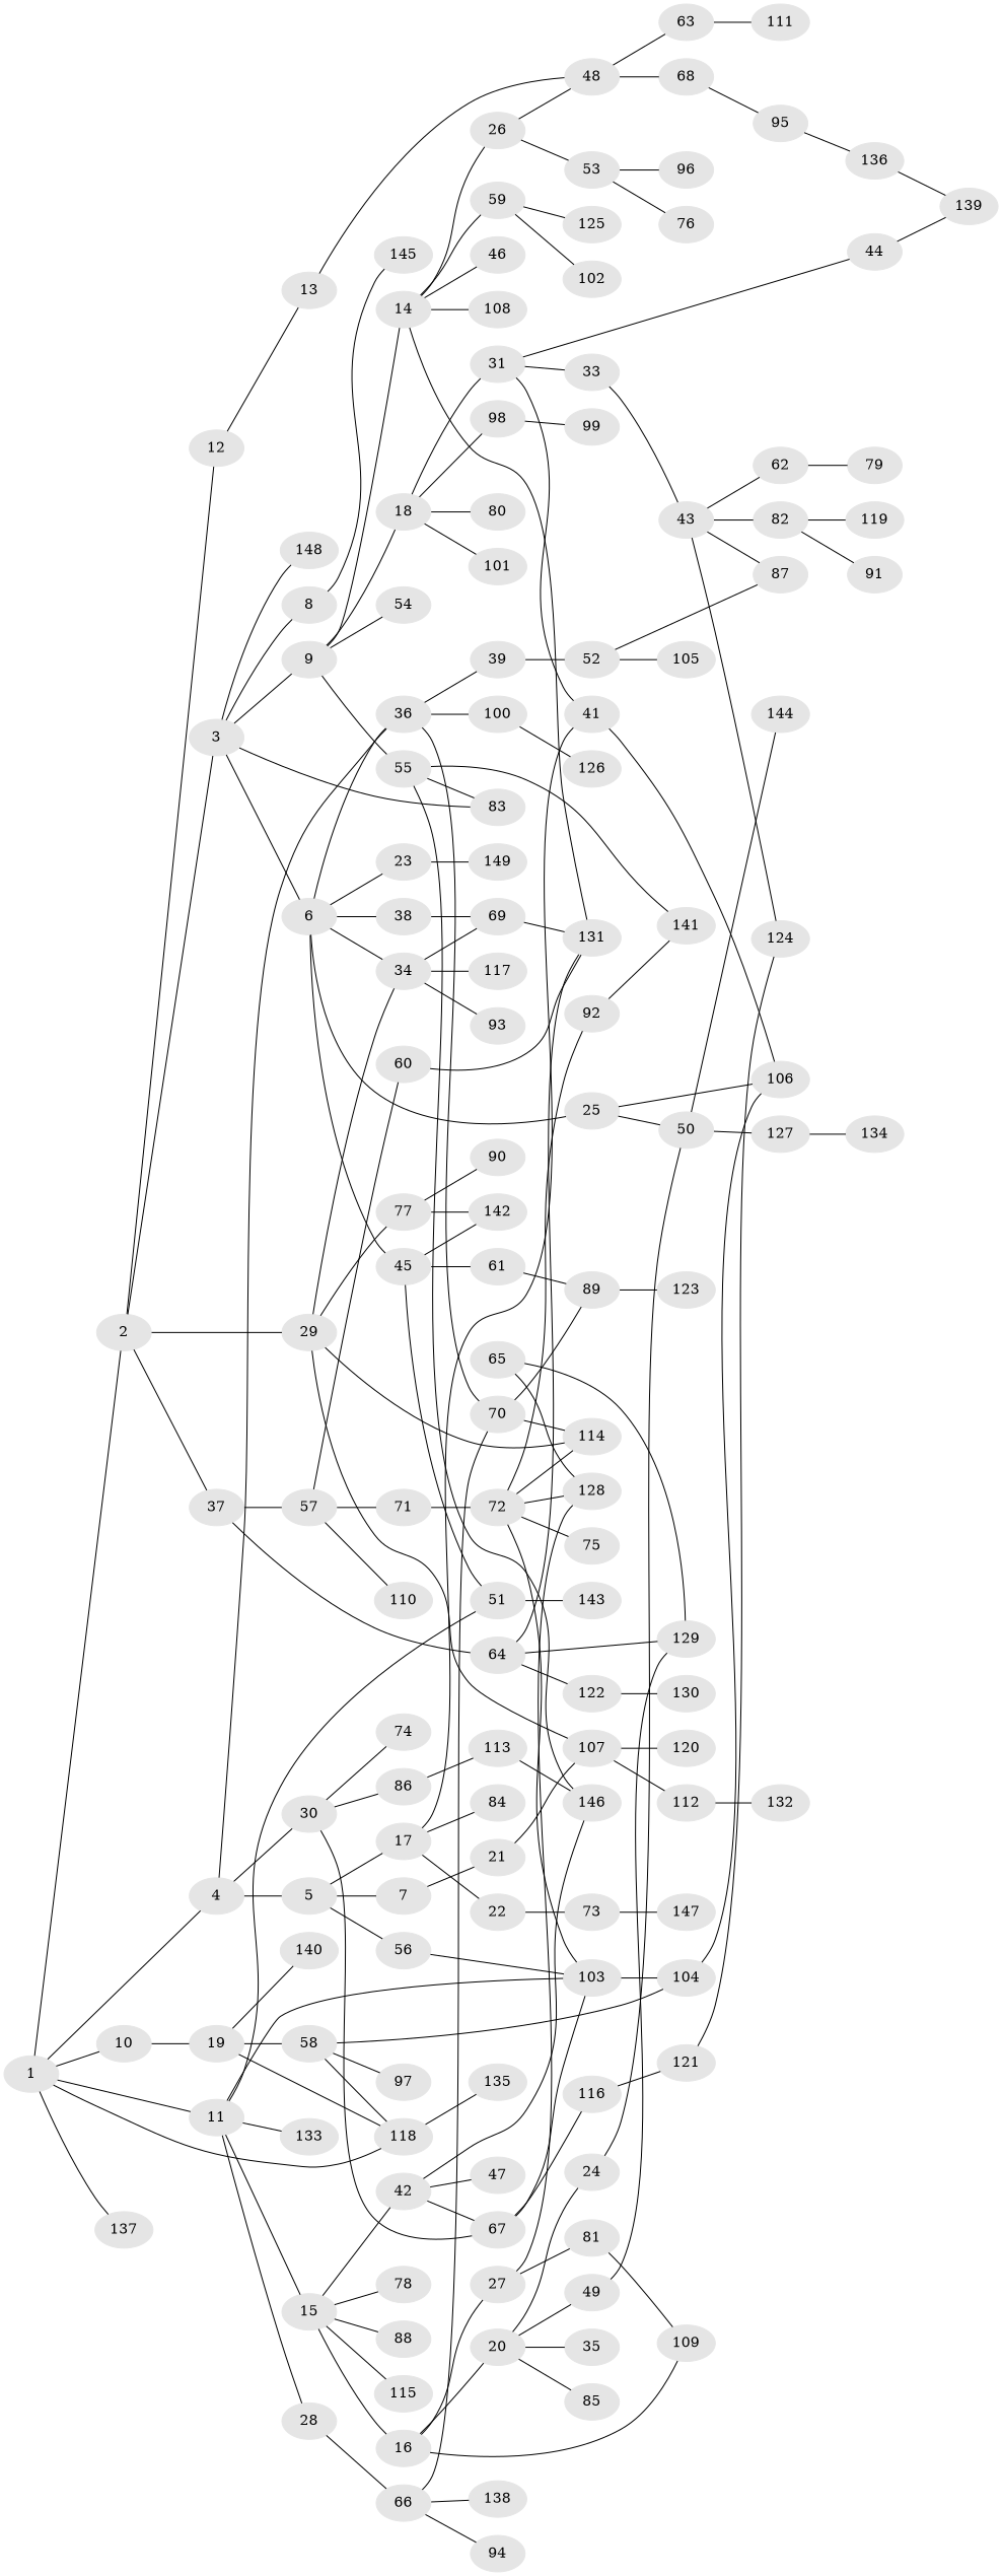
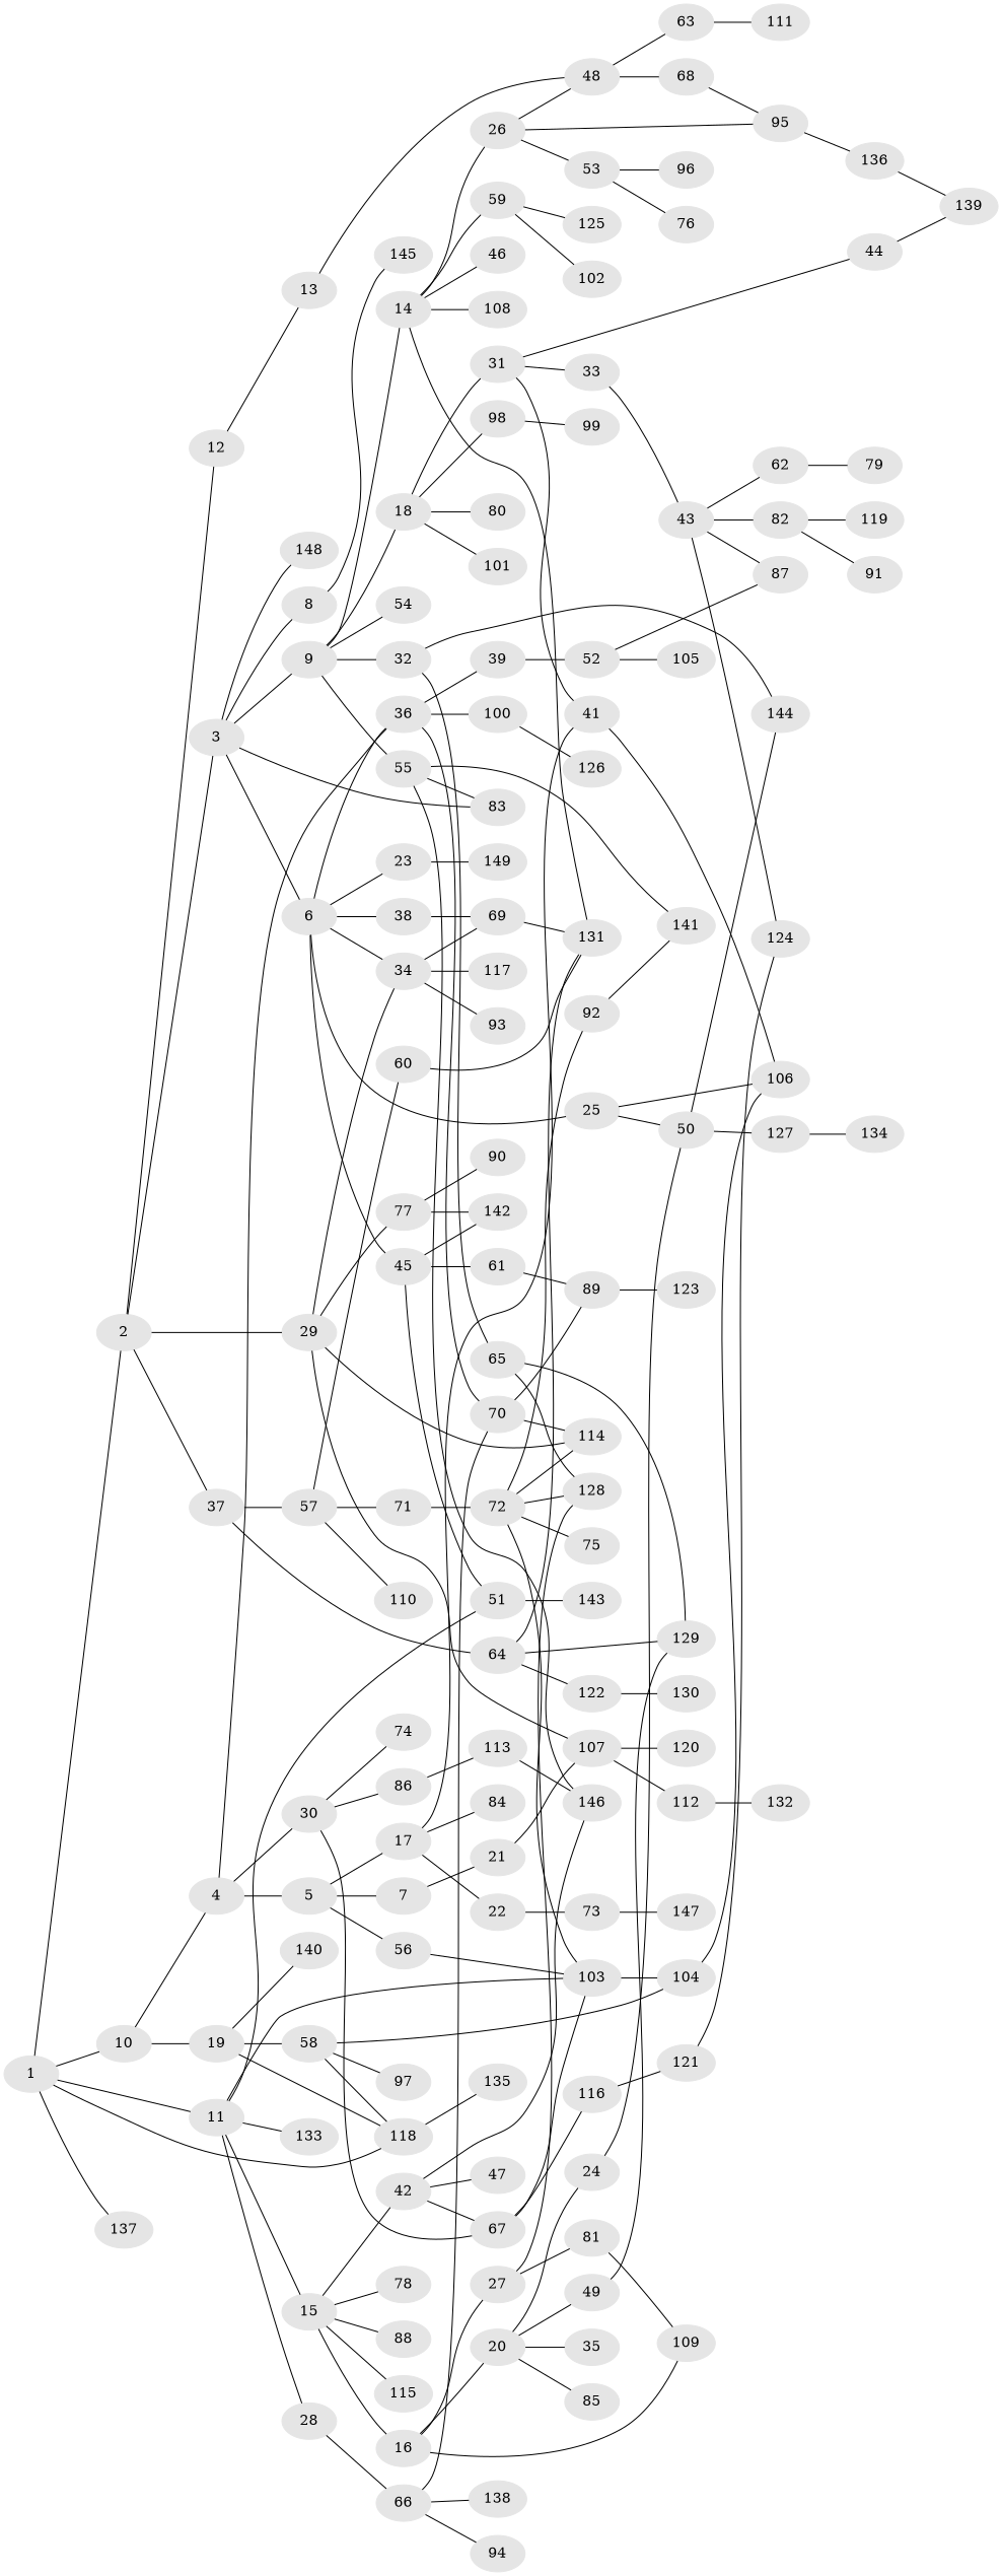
  graph {
    rankdir=LR
    node [color=gray90 style=filled]
    1
    2
    4
    10
    11
    118
    137
    3
    12
    29
    37
    5
    30
    36
    19
    15
    28
    51
    103
    133
    135
    6
    8
    9
    83
    148
    13
    34
    107
    77
    114
    57
    64
    23
    25
    38
    45
    145
    14
    18
+   32
    54
    55
    7
    17
    56
    67
    74
    86
    39
    70
    100
    21
    22
    41
    84
    149
    50
    106
    69
    93
    117
    61
    142
    26
    46
    59
    108
    131
    31
    80
    98
    101
    65
    144
    146
    141
    58
    140
    16
    42
    78
    88
    115
    66
    143
    104
    48
    63
    68
    53
    95
    102
    125
    20
    27
    109
    47
    24
    35
    49
    85
    81
    128
    73
    33
    44
    99
    97
    129
    112
    120
    147
    127
    76
    96
    136
    94
    138
    90
    116
    113
    43
    139
    62
    82
    87
    124
    52
    89
    126
    60
    71
    110
    122
    105
    79
    91
    119
    111
    134
    72
    123
    130
    121
    75
    92
    132
    1 -- 2
-   1 -- 4
+   10 -- 4
    1 -- 10
    1 -- 11
    1 -- 118
    1 -- 137
    2 -- 3
    2 -- 12
    2 -- 29
    2 -- 37
    4 -- 5
    4 -- 30
    4 -- 36
    10 -- 19
    11 -- 15
    11 -- 28
    11 -- 51
    11 -- 103
    11 -- 133
    118 -- 135
    3 -- 6
    3 -- 8
    3 -- 9
    3 -- 83
    3 -- 148
    12 -- 13
    29 -- 34
    29 -- 107
    29 -- 77
    29 -- 114
    37 -- 57
    37 -- 64
    5 -- 7
    5 -- 17
    5 -- 56
    30 -- 67
    30 -- 74
    30 -- 86
    36 -- 39
    36 -- 70
    36 -- 100
    19 -- 118
    19 -- 58
    19 -- 140
    15 -- 16
    15 -- 42
    15 -- 78
    15 -- 88
    15 -- 115
    28 -- 66
    51 -- 143
    103 -- 104
    6 -- 36
    6 -- 34
    6 -- 23
    6 -- 25
    6 -- 38
    6 -- 45
    8 -- 145
    9 -- 14
    9 -- 18
+   9 -- 32
    9 -- 54
    9 -- 55
    13 -- 48
    34 -- 69
    34 -- 93
    34 -- 117
    107 -- 112
    107 -- 120
    77 -- 142
    77 -- 90
    57 -- 60
    57 -- 71
    57 -- 110
    64 -- 131
    64 -- 129
    64 -- 122
    23 -- 149
    25 -- 50
    25 -- 106
    38 -- 69
    45 -- 51
    45 -- 61
    45 -- 142
    14 -- 26
    14 -- 46
    14 -- 59
    14 -- 108
    14 -- 131
    18 -- 31
    18 -- 80
    18 -- 98
    18 -- 101
+   32 -- 65
+   32 -- 144
    55 -- 83
    55 -- 146
    55 -- 141
    7 -- 21
    17 -- 22
    17 -- 41
    17 -- 84
    56 -- 103
    67 -- 103
    67 -- 116
    86 -- 113
    39 -- 52
    70 -- 114
    70 -- 89
    100 -- 126
    21 -- 107
    22 -- 73
    41 -- 106
    50 -- 144
    50 -- 127
    69 -- 131
    61 -- 89
    26 -- 48
    26 -- 53
+   26 -- 95
    59 -- 102
    59 -- 125
    31 -- 41
    31 -- 33
    31 -- 44
    98 -- 99
    65 -- 128
    65 -- 129
    58 -- 118
    58 -- 104
    58 -- 97
    16 -- 20
    16 -- 27
    16 -- 109
    42 -- 67
    42 -- 146
    42 -- 47
    66 -- 70
    66 -- 94
    66 -- 138
    104 -- 106
    48 -- 63
    48 -- 68
    63 -- 111
    68 -- 95
    53 -- 76
    53 -- 96
    95 -- 136
    20 -- 24
    20 -- 35
    20 -- 49
    20 -- 85
    27 -- 81
    27 -- 128
    24 -- 50
    49 -- 129
    81 -- 109
    73 -- 147
    33 -- 43
    44 -- 139
    112 -- 132
    127 -- 134
    136 -- 139
    116 -- 121
    113 -- 146
    43 -- 62
    43 -- 82
    43 -- 87
    43 -- 124
    62 -- 79
    82 -- 91
    82 -- 119
    52 -- 87
    52 -- 105
    89 -- 123
    60 -- 131
    71 -- 72
    122 -- 130
    72 -- 103
    72 -- 114
    72 -- 128
    72 -- 75
    72 -- 92
    121 -- 124
    92 -- 141
  }
